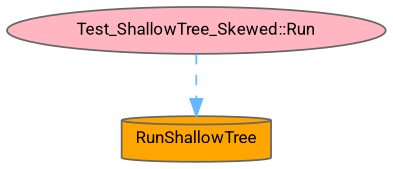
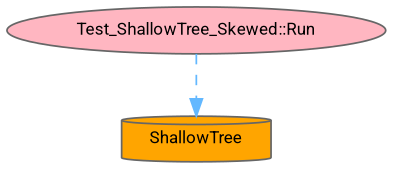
  digraph {
    rankdir=TB
    fontname=Roboto
    node [fontname=Roboto fontsize=10 style=filled]
    n1 [color=gray40 fillcolor=lightpink fontcolor=black height=0.2 label="Test_ShallowTree_Skewed::Run" shape=ellipse width=0.4]
-   n2 [color=grey40 fillcolor=orange height=0.2 label=RunShallowTree shape=cylinder width=0.4]
+   n2 [color=grey40 fillcolor=orange height=0.2 label=ShallowTree shape=cylinder width=0.4]
    n1 -> n2 [color=steelblue1 fontname=Roboto fontsize=10 labelfontname=Helvetica labelfontsize=10 style=dashed]
  }
